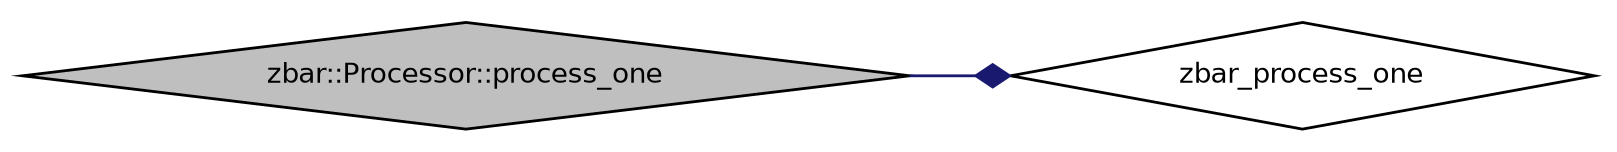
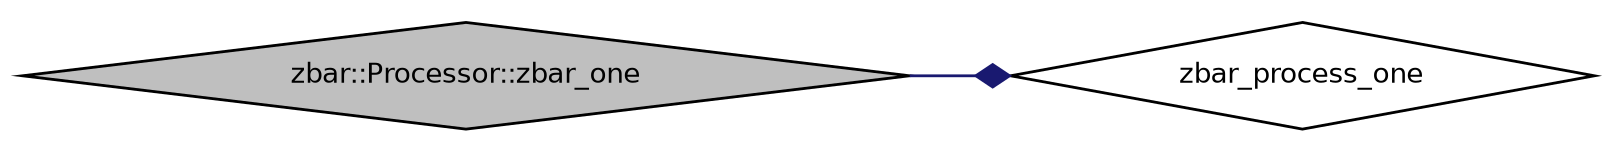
  digraph {
    rankdir=LR
    node [color=black fontname=Helvetica fontsize=10 shape=diamond style=filled]
-   n1 [fillcolor=grey75 fontcolor=black height=0.2 label="zbar::Processor::process_one" width=0.4]
+   n1 [fillcolor=grey75 fontcolor=black height=0.2 label="zbar::Processor::zbar_one" width=0.4]
    n2 [fillcolor=white height=0.2 label=zbar_process_one width=0.4]
    n1 -> n2 [color=midnightblue fontname=Helvetica fontsize=10 labelfontname=Helvetica labelfontsize=10 style=solid arrowhead=diamond]
  }
